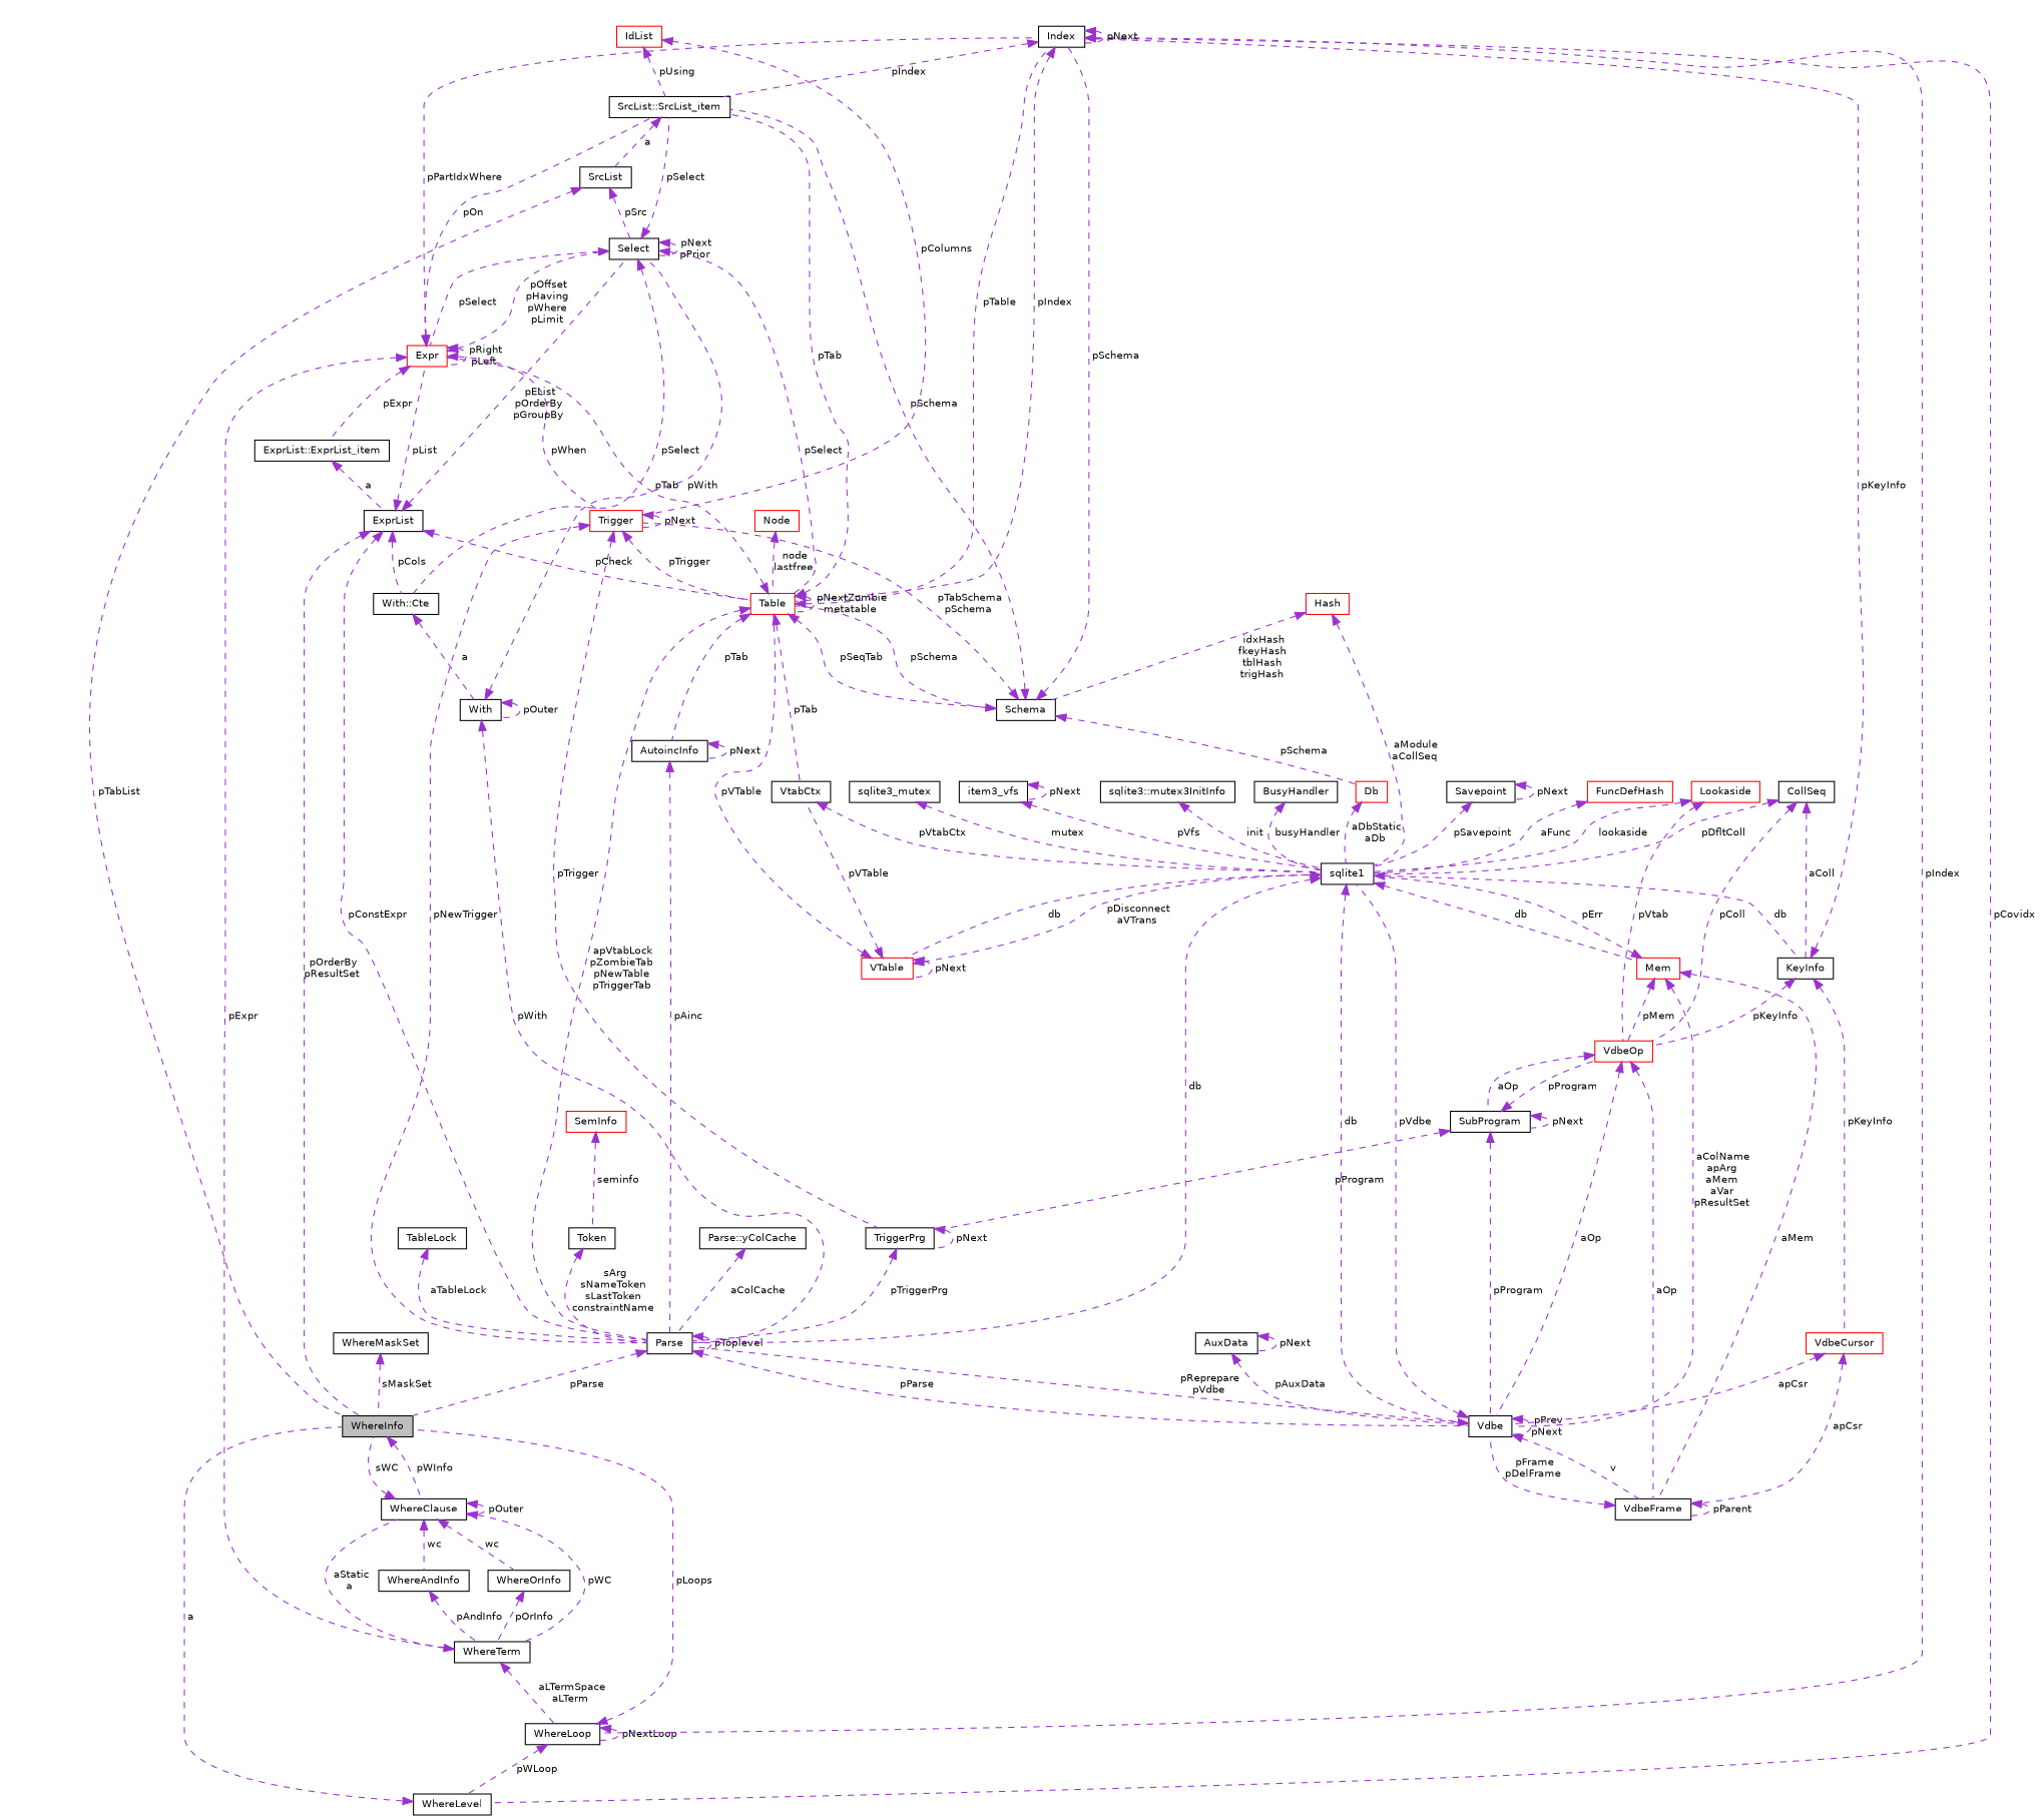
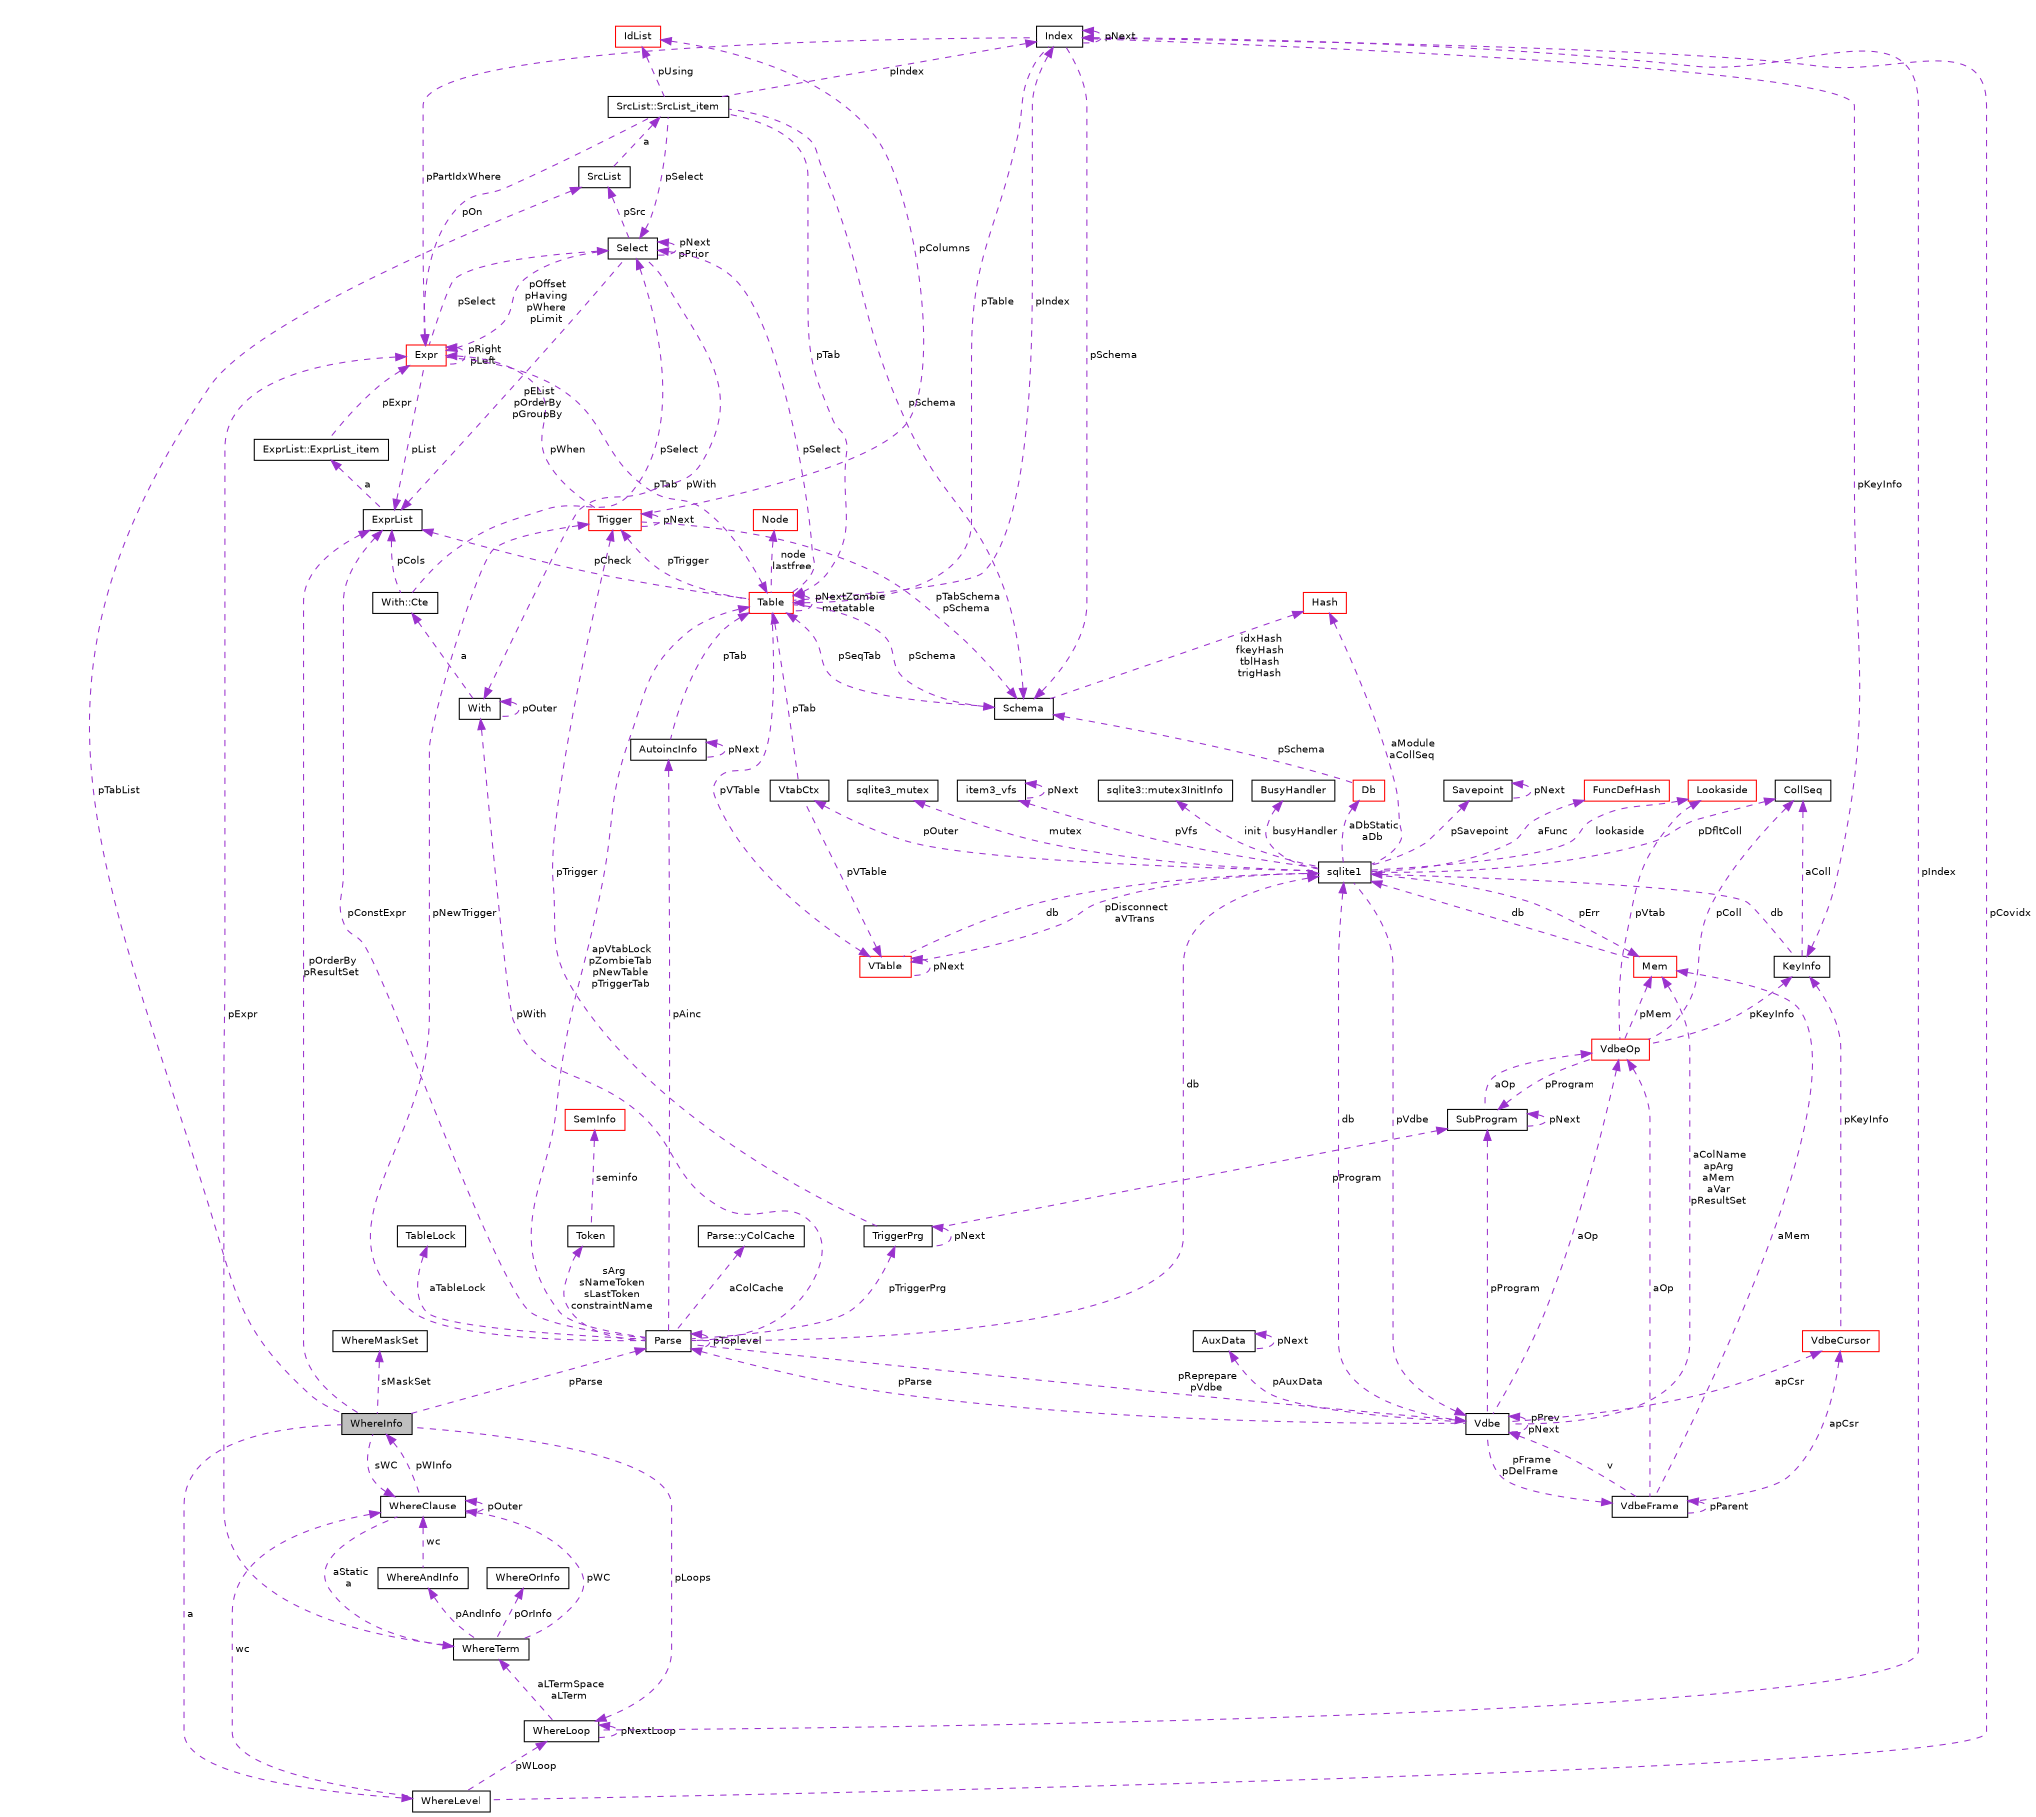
  digraph {
    node [color=black fillcolor=white fontname=Helvetica fontsize=10 shape=record style=filled]
    edge [color=darkorchid3 dir=back fontname=Helvetica fontsize=10 labelfontname=Helvetica labelfontsize=10 style=dashed]
    n1 [fillcolor=grey75 fontcolor=black height=0.2 label=WhereInfo width=0.4]
    n2 [height=0.2 label=WhereClause width=0.4]
    n3 [height=0.2 label=WhereTerm width=0.4]
    n4 [height=0.2 label=WhereAndInfo width=0.4]
    n5 [height=0.2 label=WhereOrInfo width=0.4]
    n6 [height=0.2 label=WhereLoop width=0.4]
    n7 [height=0.2 label=WhereLevel width=0.4]
    n8 [color=red height=0.2 label=Expr width=0.4]
    n9 [height=0.2 label=Select width=0.4]
    n10 [height=0.2 label="SrcList::SrcList_item" width=0.4]
    n11 [height=0.2 label=Index width=0.4]
    n12 [height=0.2 label="ExprList::ExprList_item" width=0.4]
    n13 [color=red height=0.2 label=Trigger width=0.4]
    n14 [color=red height=0.2 label=Table width=0.4]
    n15 [height=0.2 label="With::Cte" width=0.4]
    n16 [height=0.2 label=SrcList width=0.4]
    n17 [height=0.2 label=ExprList width=0.4]
    n18 [height=0.2 label=Parse width=0.4]
    n19 [height=0.2 label=TriggerPrg width=0.4]
    n20 [height=0.2 label=Schema width=0.4]
    n21 [height=0.2 label=AutoincInfo width=0.4]
    n22 [height=0.2 label=VtabCtx width=0.4]
    n23 [color=red height=0.2 label=Db width=0.4]
    n24 [height=0.2 label=Vdbe width=0.4]
    n25 [height=0.2 label=sqlite1 width=0.4]
    n26 [color=red height=0.2 label="Node" width=0.4]
    n27 [color=red height=0.2 label=Hash width=0.4]
    n28 [color=red height=0.2 label=VTable width=0.4]
    n29 [color=red height=0.2 label=Mem width=0.4]
    n30 [height=0.2 label=KeyInfo width=0.4]
    n31 [color=red height=0.2 label=VdbeOp width=0.4]
    n32 [height=0.2 label=VdbeFrame width=0.4]
    n33 [height=0.2 label=SubProgram width=0.4]
    n34 [color=red height=0.2 label=VdbeCursor width=0.4]
    n35 [height=0.2 label=CollSeq width=0.4]
    n36 [height=0.2 label=AuxData width=0.4]
    n37 [height=0.2 label=TableLock width=0.4]
    n38 [height=0.2 label=Token width=0.4]
    n39 [color=red height=0.2 label=SemInfo width=0.4]
    n40 [height=0.2 label=With width=0.4]
    n41 [color=red height=0.2 label=IdList width=0.4]
    n42 [height=0.2 label="Parse::yColCache" width=0.4]
    n43 [height=0.2 label=Savepoint width=0.4]
    n44 [color=red height=0.2 label=FuncDefHash width=0.4]
    n45 [color=red height=0.2 label=Lookaside width=0.4]
    n46 [height=0.2 label=sqlite3_mutex width=0.4]
    n47 [height=0.2 label=item3_vfs width=0.4]
    n48 [height=0.2 label="sqlite3::mutex3InitInfo" width=0.4]
    n49 [height=0.2 label=BusyHandler width=0.4]
    n50 [height=0.2 label=WhereMaskSet width=0.4]
    n1 -> n2 [label=" pWInfo"]
    n2 -> n1 [label=" sWC"]
    n2 -> n2 [label=" pOuter"]
    n2 -> n3 [label=" pWC"]
    n2 -> n4 [label=" wc"]
-   n2 -> n5 [label=" wc"]
+   n2 -> n7 [label=" wc"]
    n3 -> n2 [label=" aStatic\na"]
    n3 -> n6 [label=" aLTermSpace\naLTerm"]
    n4 -> n3 [label=" pAndInfo"]
    n5 -> n3 [label=" pOrInfo"]
    n6 -> n1 [label=" pLoops"]
    n6 -> n6 [label=" pNextLoop"]
    n6 -> n7 [label=" pWLoop"]
    n7 -> n1 [label=" a"]
    n8 -> n3 [label=" pExpr"]
    n8 -> n8 [label=" pRight\npLeft"]
    n8 -> n9 [label=" pOffset\npHaving\npWhere\npLimit"]
    n8 -> n10 [label=" pOn"]
    n8 -> n11 [label=" pPartIdxWhere"]
    n8 -> n12 [label=" pExpr"]
    n8 -> n13 [label=" pWhen"]
    n9 -> n8 [label=" pSelect"]
    n9 -> n9 [label=" pNext\npPrior"]
    n9 -> n10 [label=" pSelect"]
    n9 -> n14 [label=" pSelect"]
    n9 -> n15 [label=" pSelect"]
    n10 -> n16 [label=" a"]
    n11 -> n6 [label=" pIndex"]
    n11 -> n7 [label=" pCovidx"]
    n11 -> n10 [label=" pIndex"]
    n11 -> n11 [label=" pNext"]
    n11 -> n14 [label=" pIndex"]
    n12 -> n17 [label=" a"]
    n13 -> n13 [label=" pNext"]
    n13 -> n14 [label=" pTrigger"]
    n13 -> n18 [label=" pNewTrigger"]
    n13 -> n19 [label=" pTrigger"]
    n14 -> n8 [label=" pTab"]
    n14 -> n10 [label=" pTab"]
    n14 -> n11 [label=" pTable"]
    n14 -> n14 [label=" pNextZombie\nmetatable"]
    n14 -> n18 [label=" apVtabLock\npZombieTab\npNewTable\npTriggerTab"]
    n14 -> n20 [label=" pSeqTab"]
    n14 -> n21 [label=" pTab"]
    n14 -> n22 [label=" pTab"]
    n15 -> n40 [label=" a"]
    n16 -> n1 [label=" pTabList"]
    n16 -> n9 [label=" pSrc"]
    n17 -> n1 [label=" pOrderBy\npResultSet"]
    n17 -> n8 [label=" pList"]
    n17 -> n9 [label=" pEList\npOrderBy\npGroupBy"]
    n17 -> n14 [label=" pCheck"]
    n17 -> n15 [label=" pCols"]
    n17 -> n18 [label=" pConstExpr"]
    n18 -> n1 [label=" pParse"]
    n18 -> n18 [label=" pToplevel"]
    n18 -> n24 [label=" pParse"]
    n19 -> n18 [label=" pTriggerPrg"]
    n19 -> n19 [label=" pNext"]
    n20 -> n10 [label=" pSchema"]
    n20 -> n11 [label=" pSchema"]
    n20 -> n13 [label=" pTabSchema\npSchema"]
    n20 -> n14 [label=" pSchema"]
    n20 -> n23 [label=" pSchema"]
    n21 -> n18 [label=" pAinc"]
    n21 -> n21 [label=" pNext"]
-   n22 -> n25 [label=" pVtabCtx"]
+   n22 -> n25 [label=" pOuter"]
    n23 -> n25 [label=" aDbStatic\naDb"]
    n24 -> n18 [label=" pReprepare\npVdbe"]
    n24 -> n24 [label=" pPrev\npNext"]
    n24 -> n25 [label=" pVdbe"]
    n24 -> n32 [label=" v"]
    n25 -> n18 [label=" db"]
    n25 -> n24 [label=" db"]
    n25 -> n28 [label=" db"]
    n25 -> n29 [label=" db"]
    n25 -> n30 [label=" db"]
    n26 -> n14 [label=" node\nlastfree"]
    n27 -> n20 [label=" idxHash\nfkeyHash\ntblHash\ntrigHash"]
    n27 -> n25 [label=" aModule\naCollSeq"]
    n28 -> n14 [label=" pVTable"]
    n28 -> n22 [label=" pVTable"]
    n28 -> n25 [label=" pDisconnect\naVTrans"]
    n28 -> n28 [label=" pNext"]
    n29 -> n24 [label=" aColName\napArg\naMem\naVar\npResultSet"]
    n29 -> n25 [label=" pErr"]
    n29 -> n31 [label=" pMem"]
    n29 -> n32 [label=" aMem"]
    n30 -> n11 [label=" pKeyInfo"]
    n30 -> n31 [label=" pKeyInfo"]
    n30 -> n34 [label=" pKeyInfo"]
    n31 -> n24 [label=" aOp"]
    n31 -> n32 [label=" aOp"]
    n31 -> n33 [label=" aOp"]
    n32 -> n24 [label=" pFrame\npDelFrame"]
    n32 -> n32 [label=" pParent"]
    n33 -> n19 [label=" pProgram"]
    n33 -> n24 [label=" pProgram"]
    n33 -> n31 [label=" pProgram"]
    n33 -> n33 [label=" pNext"]
    n34 -> n24 [label=" apCsr"]
    n34 -> n32 [label=" apCsr"]
    n35 -> n25 [label=" pDfltColl"]
    n35 -> n30 [label=" aColl"]
    n35 -> n31 [label=" pColl"]
    n36 -> n24 [label=" pAuxData"]
    n36 -> n36 [label=" pNext"]
    n37 -> n18 [label=" aTableLock"]
    n38 -> n18 [label=" sArg\nsNameToken\nsLastToken\nconstraintName"]
    n39 -> n38 [label=" seminfo"]
    n40 -> n9 [label=" pWith"]
    n40 -> n18 [label=" pWith"]
    n40 -> n40 [label=" pOuter"]
    n41 -> n10 [label=" pUsing"]
    n41 -> n13 [label=" pColumns"]
    n42 -> n18 [label=" aColCache"]
    n43 -> n25 [label=" pSavepoint"]
    n43 -> n43 [label=" pNext"]
    n44 -> n25 [label=" aFunc"]
    n45 -> n25 [label=" lookaside"]
    n45 -> n31 [label=" pVtab"]
    n46 -> n25 [label=" mutex"]
    n47 -> n25 [label=" pVfs"]
    n47 -> n47 [label=" pNext"]
    n48 -> n25 [label=" init"]
    n49 -> n25 [label=" busyHandler"]
    n50 -> n1 [label=" sMaskSet"]
  }
